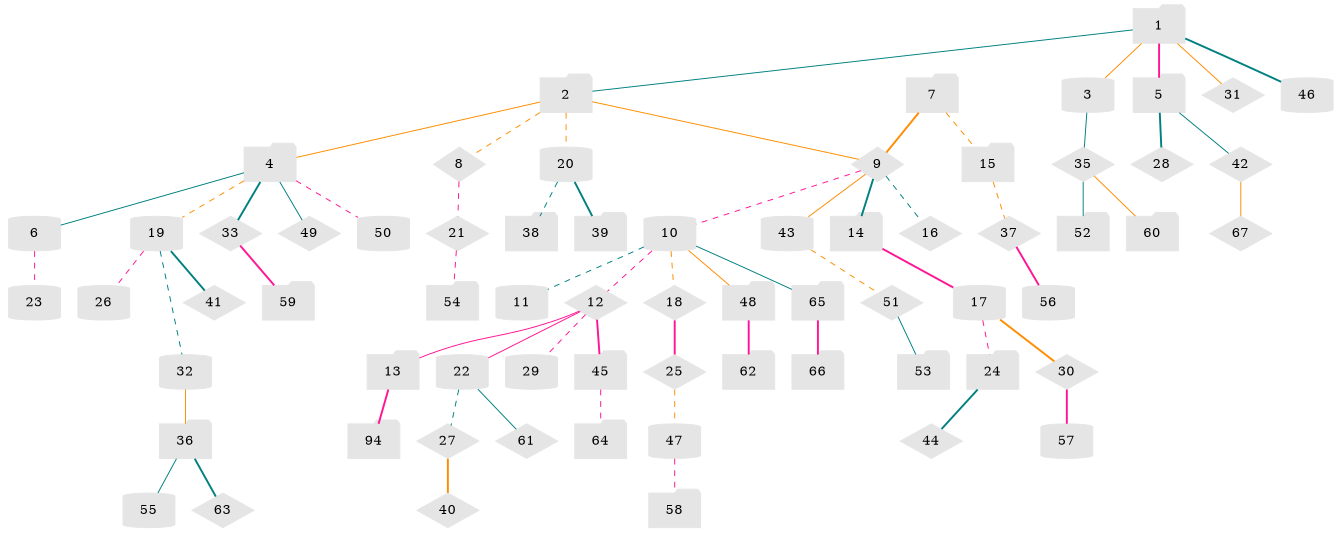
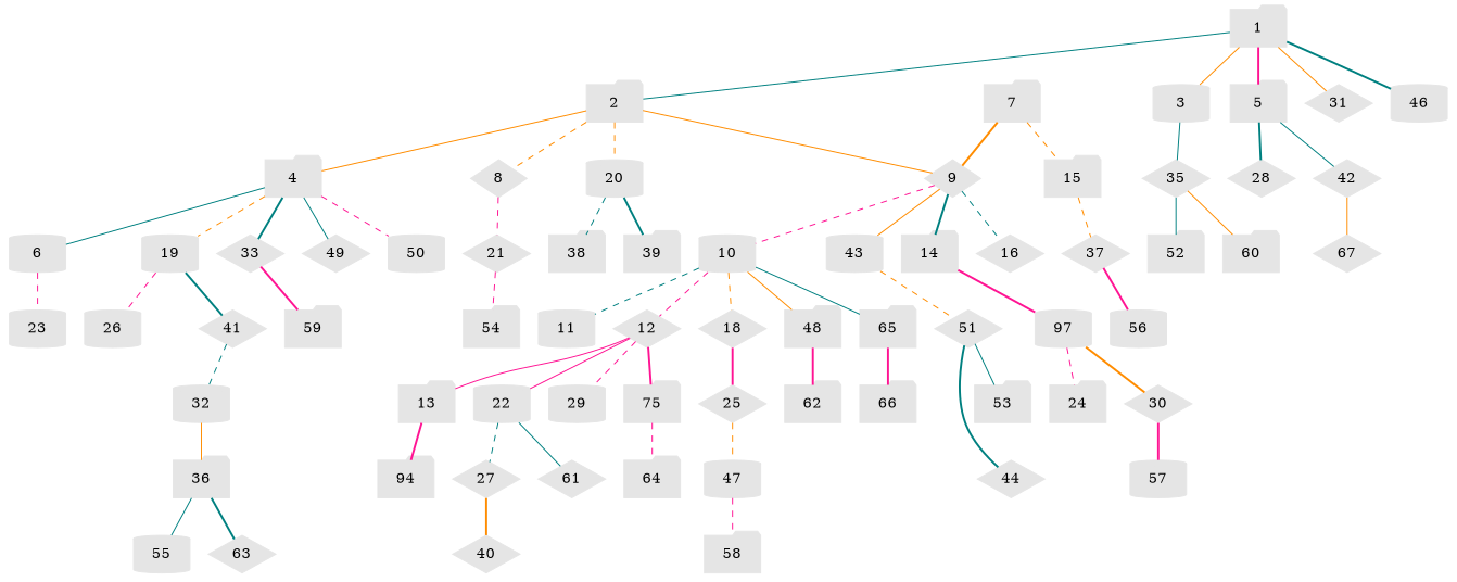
  graph {
    node [color=gray90 shape=folder style=filled]
    edge [color=teal style=dashed weight=1.0]
    1
    2
    3 [shape=cylinder]
    5
    31 [shape=diamond]
    46 [shape=cylinder]
    4
    8 [shape=diamond]
    20 [shape=cylinder]
    9 [shape=diamond]
    35 [shape=diamond]
    28 [shape=diamond]
    42 [shape=diamond]
    6 [shape=cylinder]
    19 [shape=cylinder]
    33 [shape=diamond]
    49 [shape=diamond]
    50 [shape=cylinder]
    7
    15
    21 [shape=diamond]
    38
    39
    52
    60
    23 [shape=cylinder]
    26 [shape=cylinder]
    32 [shape=cylinder]
    41 [shape=diamond]
    59
    67 [shape=diamond]
    10 [shape=cylinder]
    14
    16 [shape=diamond]
    43 [shape=cylinder]
    37 [shape=diamond]
    54
    11 [shape=cylinder]
    12 [shape=diamond]
    18 [shape=diamond]
    48
    65
-   17 [shape=cylinder]
+   17 [shape=cylinder label=97]
    51 [shape=diamond]
    13
    22 [shape=cylinder]
    29 [shape=cylinder]
-   45
+   45 [label=75]
    25 [shape=diamond]
    62
    66
    n52 [label=94]
    27 [shape=diamond]
    61 [shape=diamond]
    64
    24
    30 [shape=diamond]
    56 [shape=cylinder]
    44 [shape=diamond]
    57 [shape=cylinder]
    47 [shape=cylinder]
    36
    40 [shape=diamond]
    58
    55 [shape=cylinder]
    63 [shape=diamond]
    53
    1 -- 2 [style=solid]
    1 -- 3 [color=darkorange style=solid]
    1 -- 5 [color=deeppink style=bold]
    1 -- 31 [color=darkorange style=solid]
    1 -- 46 [style=bold]
    2 -- 4 [color=darkorange style=solid]
    2 -- 8 [color=darkorange]
    2 -- 20 [color=darkorange]
    2 -- 9 [color=darkorange style=solid]
    3 -- 35 [style=solid]
    5 -- 28 [style=bold]
    5 -- 42 [style=solid]
    4 -- 6 [style=solid]
    4 -- 19 [color=darkorange]
    4 -- 33 [style=bold]
    4 -- 49 [style=solid]
    4 -- 50 [color=deeppink]
    8 -- 21 [color=deeppink]
    20 -- 38
    20 -- 39 [style=bold]
    9 -- 10 [color=deeppink]
    9 -- 14 [style=bold]
    9 -- 16 [weight=3.0]
    9 -- 43 [color=darkorange style=solid]
    35 -- 52 [style=solid]
    35 -- 60 [color=darkorange style=solid]
    42 -- 67 [color=darkorange style=solid]
    6 -- 23 [color=deeppink weight=2.0]
    19 -- 26 [color=deeppink]
-   19 -- 32
+   41 -- 32
    19 -- 41 [style=bold]
    33 -- 59 [color=deeppink style=bold]
    7 -- 9 [color=darkorange style=bold]
    7 -- 15 [color=darkorange]
    15 -- 37 [color=darkorange]
    21 -- 54 [color=deeppink]
    32 -- 36 [color=darkorange style=solid]
    10 -- 11 [weight=4.0]
    10 -- 12 [color=deeppink]
    10 -- 18 [color=darkorange]
    10 -- 48 [color=darkorange style=solid]
    10 -- 65 [style=solid]
    14 -- 17 [color=deeppink style=bold]
    43 -- 51 [color=darkorange]
    37 -- 56 [color=deeppink style=bold]
    12 -- 13 [color=deeppink style=solid weight=4.0]
    12 -- 22 [color=deeppink style=solid]
    12 -- 29 [color=deeppink]
    12 -- 45 [color=deeppink style=bold]
    18 -- 25 [color=deeppink style=bold weight=2.0]
    48 -- 62 [color=deeppink style=bold]
    65 -- 66 [color=deeppink style=bold]
    17 -- 24 [color=deeppink]
    17 -- 30 [color=darkorange style=bold]
    51 -- 53 [style=solid]
    13 -- n52 [color=deeppink style=bold]
    22 -- 27
    22 -- 61 [style=solid]
    45 -- 64 [color=deeppink weight=2.0]
    25 -- 47 [color=darkorange]
    27 -- 40 [color=darkorange style=bold weight=3.0]
-   24 -- 44 [style=bold]
+   51 -- 44 [style=bold]
    30 -- 57 [color=deeppink style=bold]
    47 -- 58 [color=deeppink]
    36 -- 55 [style=solid]
    36 -- 63 [style=bold]
  }
